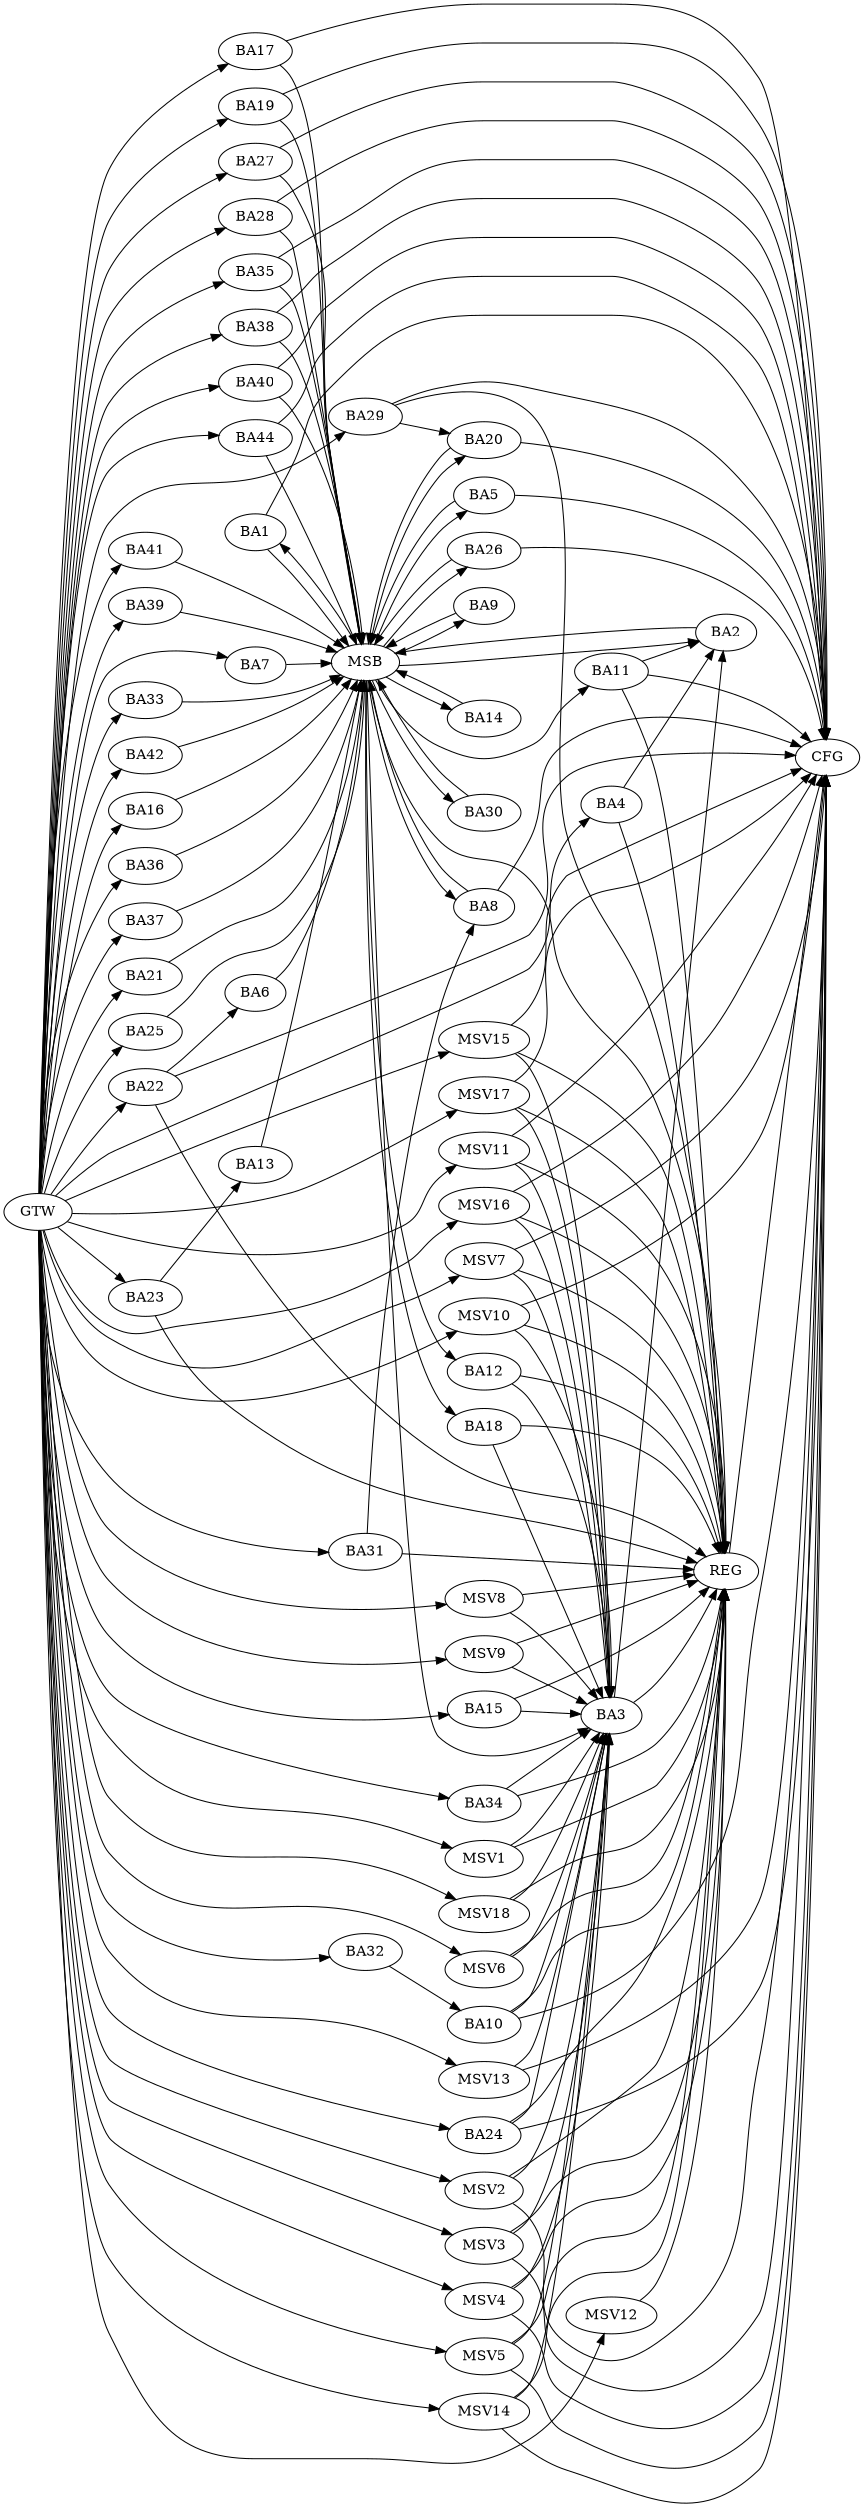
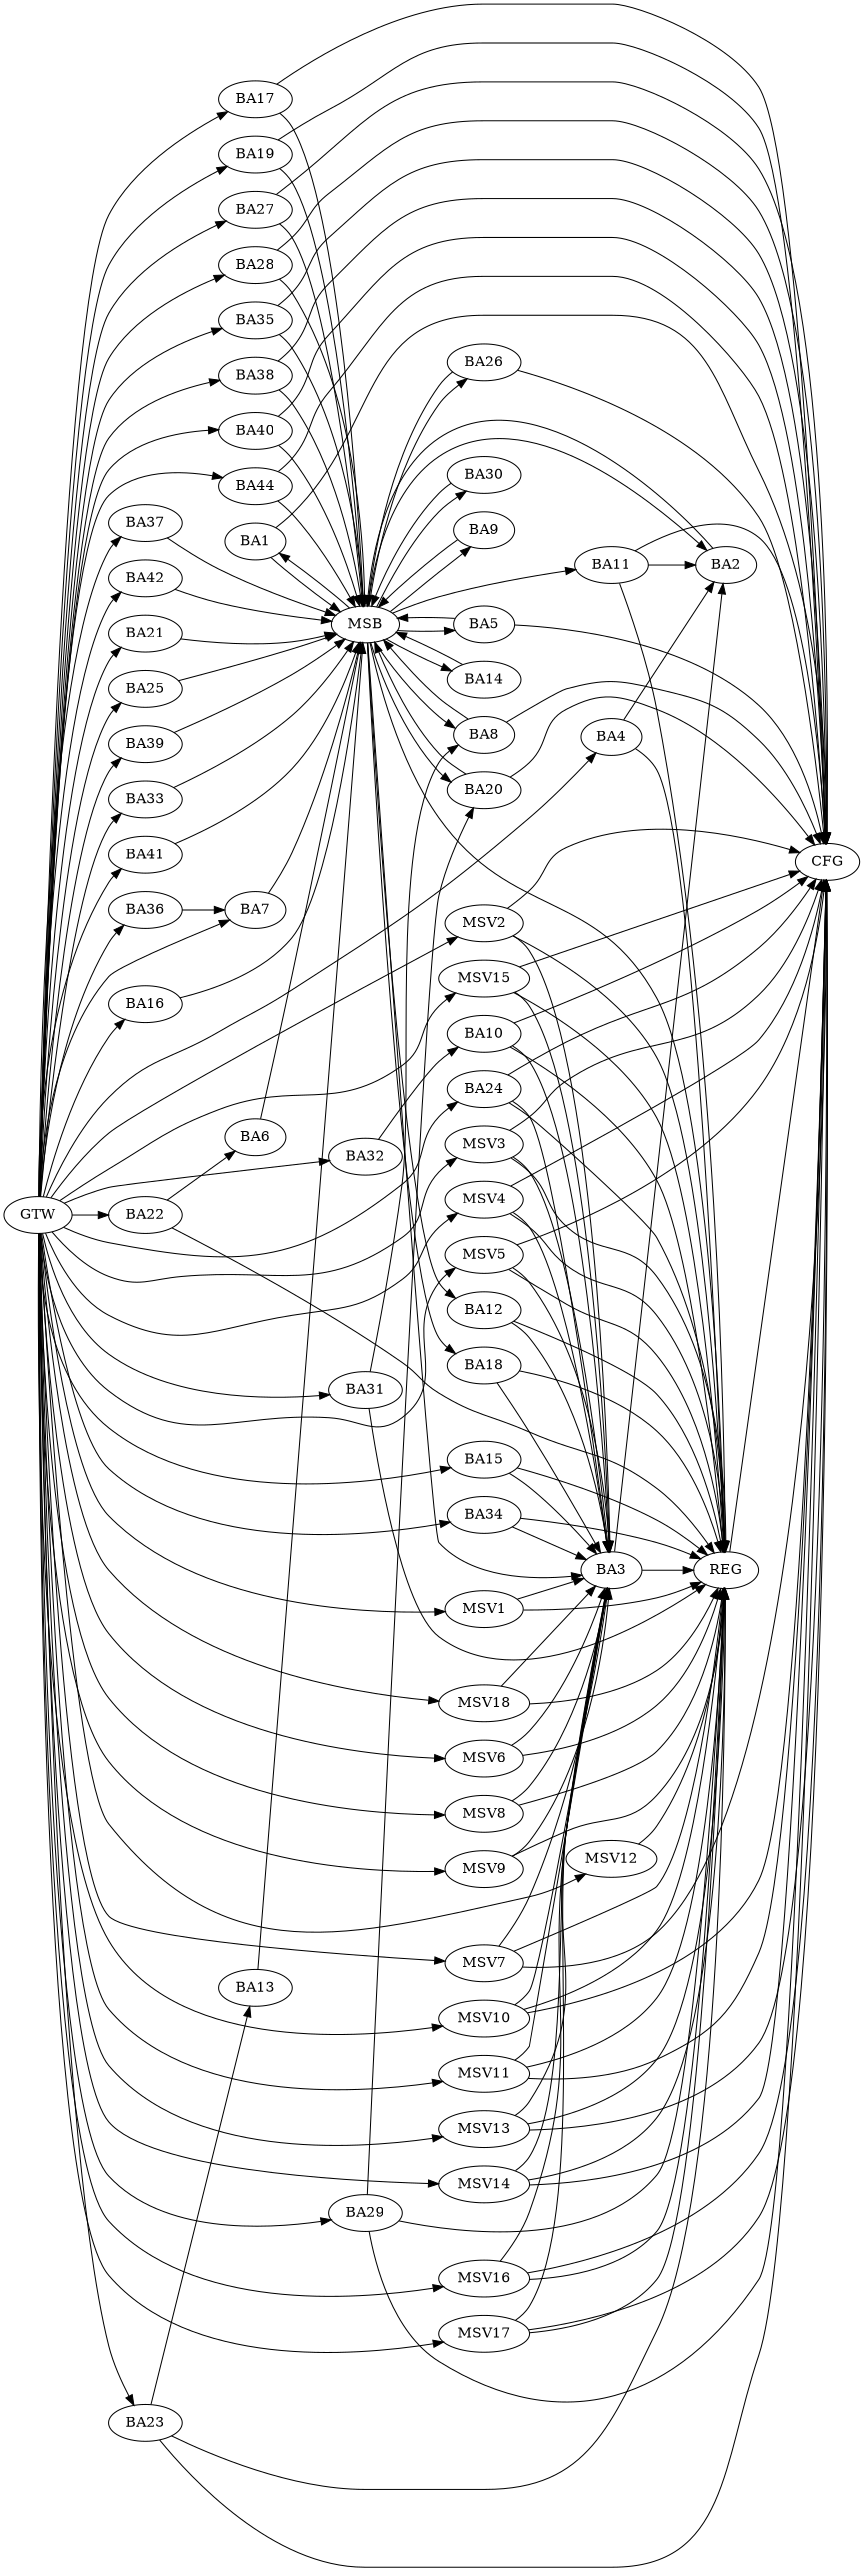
  strict digraph {
    rankdir=LR
    n1 [label=BA1]
    n2 [label=MSB]
    n3 [label=CFG]
    n4 [label=BA2]
    n5 [label=BA3]
    n6 [label=REG]
    n7 [label=BA5]
    n8 [label=BA8]
    n9 [label=BA9]
    n10 [label=BA11]
    n11 [label=BA12]
    n12 [label=BA14]
    n13 [label=BA18]
    n14 [label=BA20]
    n15 [label=BA26]
    n16 [label=BA30]
    n17 [label=BA4]
    n18 [label=BA6]
    n19 [label=BA7]
    n20 [label=BA10]
    n21 [label=BA13]
    n22 [label=BA15]
    n23 [label=BA16]
    n24 [label=BA17]
    n25 [label=BA19]
    n26 [label=BA21]
    n27 [label=BA22]
    n28 [label=BA23]
    n29 [label=BA24]
    n30 [label=BA25]
    n31 [label=BA27]
    n32 [label=BA28]
    n33 [label=BA29]
    n34 [label=BA31]
    n35 [label=BA32]
    n36 [label=BA33]
    n37 [label=BA34]
    n38 [label=BA35]
    n39 [label=BA36]
    n40 [label=BA37]
    n41 [label=BA38]
    n42 [label=BA39]
    n43 [label=BA40]
    n44 [label=BA41]
    n45 [label=BA42]
    n46 [label=BA44]
    n47 [label=GTW]
    n48 [label=MSV1]
    n49 [label=MSV2]
    n50 [label=MSV3]
    n51 [label=MSV4]
    n52 [label=MSV5]
    n53 [label=MSV6]
    n54 [label=MSV7]
    n55 [label=MSV8]
    n56 [label=MSV9]
    n57 [label=MSV10]
    n58 [label=MSV11]
    n59 [label=MSV12]
    n60 [label=MSV13]
    n61 [label=MSV14]
    n62 [label=MSV15]
    n63 [label=MSV16]
    n64 [label=MSV17]
    n65 [label=MSV18]
    n1 -> n2
    n1 -> n3
    n2 -> n1
    n2 -> n4
    n2 -> n5
    n2 -> n6
    n2 -> n7
    n2 -> n8
    n2 -> n9
    n2 -> n10
    n2 -> n11
    n2 -> n12
    n2 -> n13
    n2 -> n14
    n2 -> n15
    n2 -> n16
    n4 -> n2
    n5 -> n4
    n5 -> n6
    n6 -> n3
    n7 -> n2
    n7 -> n3
    n8 -> n2
    n8 -> n3
    n9 -> n2
    n10 -> n3
    n10 -> n4
    n10 -> n6
    n11 -> n5
    n11 -> n6
    n12 -> n2
    n13 -> n5
    n13 -> n6
    n14 -> n2
    n14 -> n3
    n15 -> n2
    n15 -> n3
    n16 -> n2
    n17 -> n4
    n17 -> n6
    n18 -> n2
    n19 -> n2
    n20 -> n3
    n20 -> n5
    n20 -> n6
    n21 -> n2
    n22 -> n5
    n22 -> n6
    n23 -> n2
    n24 -> n2
    n24 -> n3
    n25 -> n2
    n25 -> n3
    n26 -> n2
-   n27 -> n3
+   n28 -> n3
    n27 -> n6
    n27 -> n18
    n28 -> n6
    n28 -> n21
    n29 -> n3
    n29 -> n5
    n29 -> n6
    n30 -> n2
    n31 -> n2
    n31 -> n3
    n32 -> n2
    n32 -> n3
    n33 -> n3
    n33 -> n6
    n33 -> n14
    n34 -> n6
    n34 -> n8
    n35 -> n20
    n36 -> n2
    n37 -> n5
    n37 -> n6
    n38 -> n2
    n38 -> n3
-   n39 -> n2
+   n39 -> n19
    n40 -> n2
    n41 -> n2
    n41 -> n3
    n42 -> n2
    n43 -> n2
    n43 -> n3
    n44 -> n2
    n45 -> n2
    n46 -> n2
    n46 -> n3
    n47 -> n17
    n47 -> n19
    n47 -> n22
    n47 -> n23
    n47 -> n24
    n47 -> n25
    n47 -> n26
    n47 -> n27
    n47 -> n28
    n47 -> n29
    n47 -> n30
    n47 -> n31
    n47 -> n32
    n47 -> n33
    n47 -> n34
    n47 -> n35
    n47 -> n36
    n47 -> n37
    n47 -> n38
    n47 -> n39
    n47 -> n40
    n47 -> n41
    n47 -> n42
    n47 -> n43
    n47 -> n44
    n47 -> n45
    n47 -> n46
    n47 -> n48
    n47 -> n49
    n47 -> n50
    n47 -> n51
    n47 -> n52
    n47 -> n53
    n47 -> n54
    n47 -> n55
    n47 -> n56
    n47 -> n57
    n47 -> n58
    n47 -> n59
    n47 -> n60
    n47 -> n61
    n47 -> n62
    n47 -> n63
    n47 -> n64
    n47 -> n65
    n48 -> n5
    n48 -> n6
    n49 -> n3
    n49 -> n5
    n49 -> n6
    n50 -> n3
    n50 -> n5
    n50 -> n6
    n51 -> n3
    n51 -> n5
    n51 -> n6
    n52 -> n3
    n52 -> n5
    n52 -> n6
    n53 -> n5
    n53 -> n6
    n54 -> n3
    n54 -> n5
    n54 -> n6
    n55 -> n5
    n55 -> n6
    n56 -> n5
    n56 -> n6
    n57 -> n3
    n57 -> n5
    n57 -> n6
    n58 -> n3
    n58 -> n5
    n58 -> n6
    n59 -> n6
    n60 -> n3
    n60 -> n5
+   n60 -> n6
    n61 -> n3
    n61 -> n5
    n61 -> n6
    n62 -> n3
    n62 -> n5
    n62 -> n6
    n63 -> n3
    n63 -> n5
    n63 -> n6
    n64 -> n3
    n64 -> n5
    n64 -> n6
    n65 -> n5
    n65 -> n6
  }
